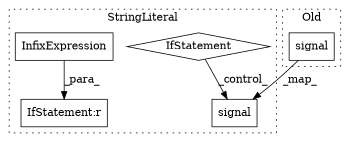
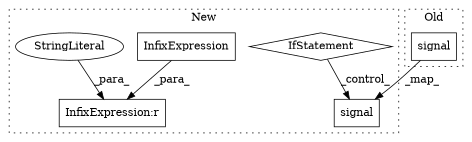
  digraph {
    node [a=32 l="7,1" shape=box]
    n1 [label=signal s="913,949"]
    n2 [a=25 l="4,2" label=IfStatement s="802,829" shape=diamond]
-   n3 [a=27 l=4 label="IfStatement:r" s=818]
+   n3 [a=27 l=4 label="InfixExpression:r" s=818]
    n4 [a=22 l=12 label=InfixExpression s=806]
+   n5 [a=45 l=7 label=StringLiteral s=822 shape=ellipse]
    n6 [label=signal s="793,829"]
    subgraph cluster_1 {
-     label=StringLiteral
+     label=New
      style=dotted
      n1
      n2
      n3
      n4
+     n5
    }
    subgraph cluster_2 {
      label=Old
      style=dotted
      n6
    }
    n2 -> n1 [label=_control_]
    n4 -> n3 [label=_para_]
+   n5 -> n3 [label=_para_]
    n6 -> n1 [label=_map_]
  }
